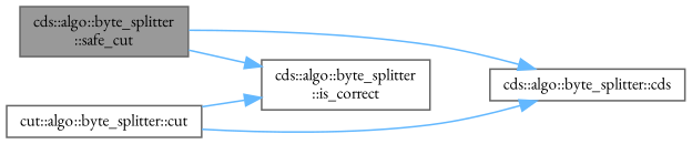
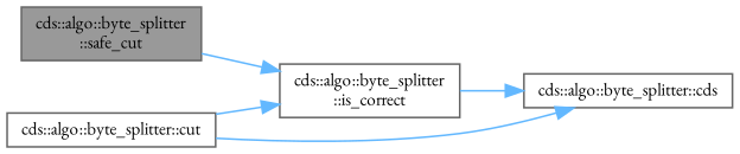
  digraph {
    fontname="EB Garamond"
    rankdir=LR
    node [color=grey40 fillcolor=white fontname="EB Garamond" fontsize=10 shape=box style=filled]
    edge [color=steelblue1 fontname="EB Garamond" fontsize=10 labelfontname=Helvetica labelfontsize=10 style=solid]
    n1 [color=gray40 fillcolor=grey60 fontcolor=black height=0.2 label="cds::algo::byte_splitter\l::safe_cut" width=0.4]
    n2 [height=0.2 label="cds::algo::byte_splitter::cds" width=0.4]
    n3 [height=0.2 label="cds::algo::byte_splitter\l::is_correct" width=0.4]
-   n4 [height=0.2 label="cut::algo::byte_splitter::cut" width=0.4]
-   n1 -> n2
+   n4 [height=0.2 label="cds::algo::byte_splitter::cut" width=0.4]
+   n3 -> n2
    n1 -> n3
    n4 -> n2
    n4 -> n3
  }
